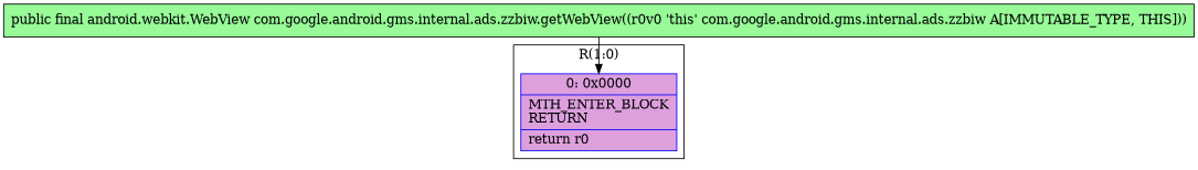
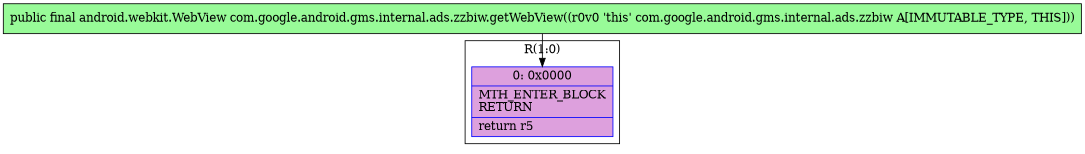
  digraph {
    fontname="DejaVu Serif"
    node [shape=record style=filled fontname="DejaVu Serif"]
-   n1 [color=blue label="{0\:\ 0x0000|MTH_ENTER_BLOCK\lRETURN\l|return r0\l}" fillcolor=plum]
+   n1 [color=blue label="{0\:\ 0x0000|MTH_ENTER_BLOCK\lRETURN\l|return r5\l}" fillcolor=plum]
    n2 [label="{public final android.webkit.WebView com.google.android.gms.internal.ads.zzbiw.getWebView((r0v0 'this' com.google.android.gms.internal.ads.zzbiw A[IMMUTABLE_TYPE, THIS])) }" fillcolor=palegreen]
    subgraph cluster_1 {
      label="R(1:0)"
      n1
    }
    n2 -> n1 [fontname="DejaVu Serif"]
  }
